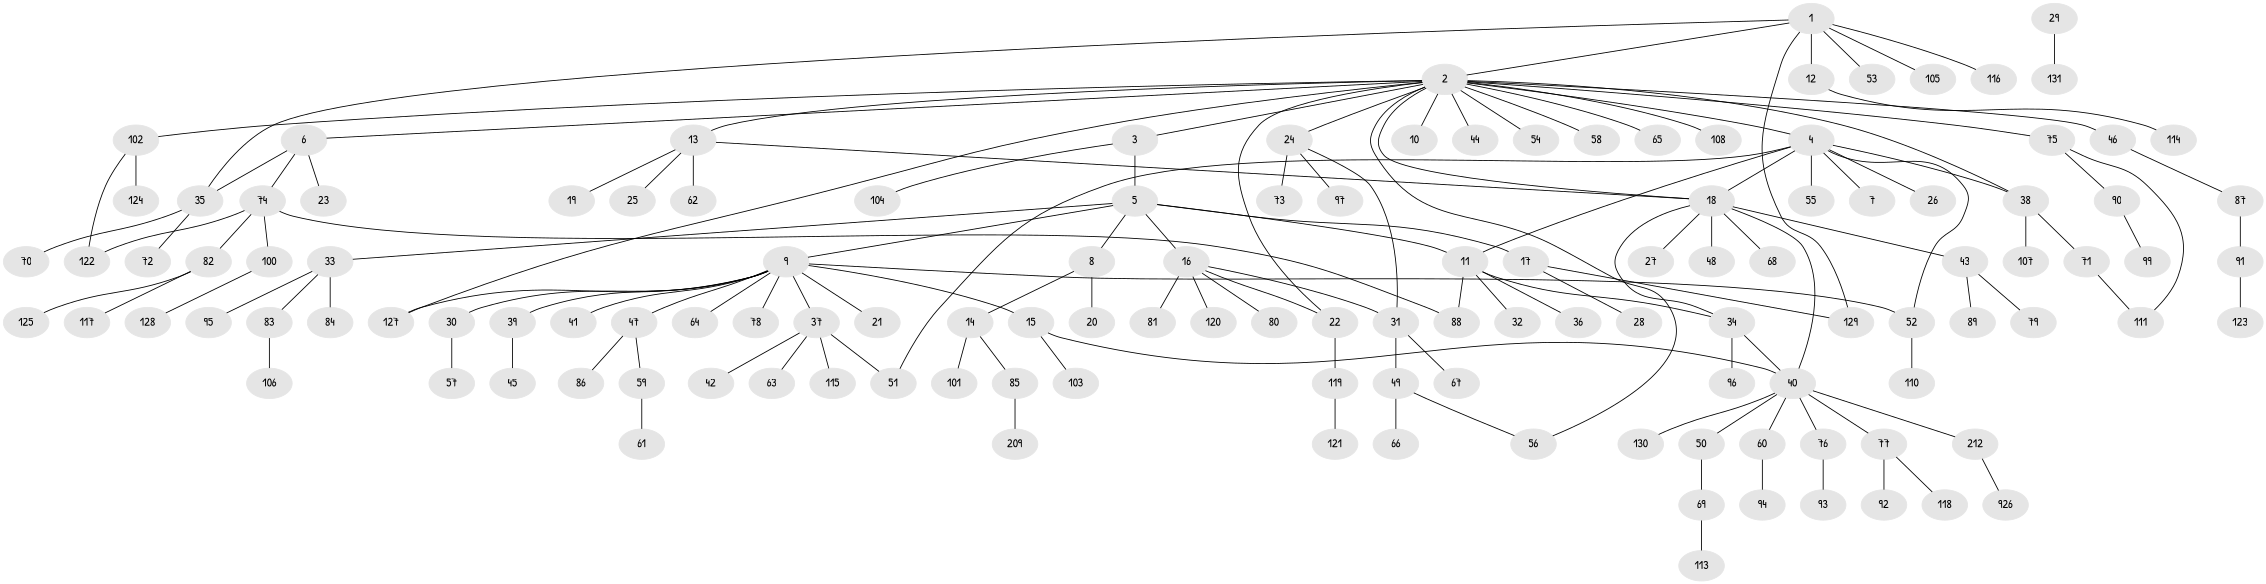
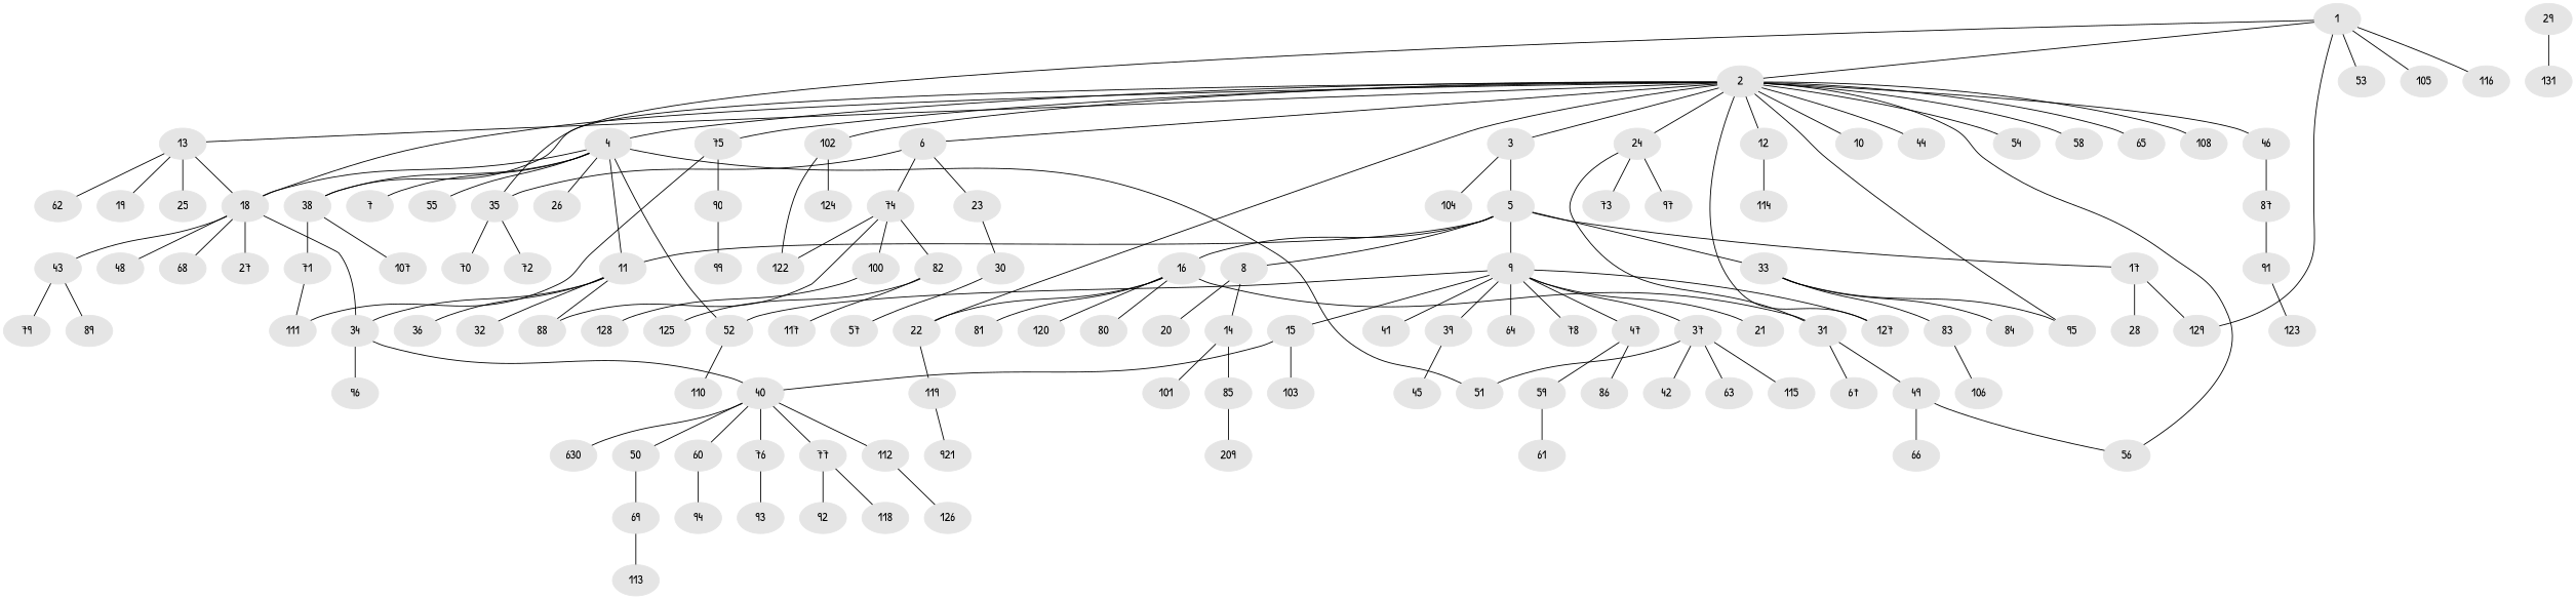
  graph {
    fontname="Patrick Hand"
    node [color=gray90 fontname="Patrick Hand" style=filled]
    edge [fontname="Patrick Hand"]
    1
    2
    12
    35
    53
    105
    116
    129
    3
    4
    6
    10
    13
    18
    22
    24
    38
    44
    46
    54
    56
    58
    65
    75
    95
    102
    108
    127
    114
    70
    72
    5
    104
    7
    11
    26
    51
    52
    55
    23
    74
    19
    25
    62
    34
    40
    27
    43
    48
    68
    119
    31
    73
    97
    71
    107
    87
    111
    90
    122
    124
    8
    9
    16
    17
    33
    32
    36
    88
    110
    14
    20
    15
    21
    30
    37
    39
    41
    47
    64
    78
    80
    81
    120
    28
    83
    84
    82
    100
    85
    101
    103
    57
    42
    63
    115
    45
    59
    86
    96
    n101 [label=209]
    50
    60
    76
    77
-   112 [label=212]
-   130
+   112
+   130 [label=630]
    49
    67
    29
    131
    79
    89
-   121
+   121 [label=921]
    66
    106
    69
    94
    93
    92
    118
-   126 [label=926]
+   126
    91
    61
    113
    117
    125
    128
    99
    123
    1 -- 2
-   1 -- 12
+   2 -- 12
    1 -- 35
    1 -- 53
    1 -- 105
    1 -- 116
    1 -- 129
    2 -- 3
    2 -- 4
    2 -- 6
    2 -- 10
    2 -- 13
    2 -- 18
    2 -- 22
    2 -- 24
    2 -- 38
    2 -- 44
    2 -- 46
    2 -- 54
    2 -- 56
    2 -- 58
    2 -- 65
    2 -- 75
+   2 -- 95
    2 -- 102
    2 -- 108
    2 -- 127
    12 -- 114
    35 -- 70
    35 -- 72
    3 -- 5
    3 -- 104
    4 -- 18
    4 -- 38
    4 -- 7
    4 -- 11
    4 -- 26
    4 -- 51
    4 -- 52
    4 -- 55
    6 -- 35
    6 -- 23
    6 -- 74
    13 -- 18
    13 -- 19
    13 -- 25
    13 -- 62
    18 -- 34
-   18 -- 40
    18 -- 27
    18 -- 43
    18 -- 48
    18 -- 68
    22 -- 119
    24 -- 31
    24 -- 73
    24 -- 97
    38 -- 71
    38 -- 107
    46 -- 87
    75 -- 111
    75 -- 90
    102 -- 122
    102 -- 124
    5 -- 11
    5 -- 8
    5 -- 9
    5 -- 16
    5 -- 17
    5 -- 33
    11 -- 34
    11 -- 32
    11 -- 36
    11 -- 88
    52 -- 110
    74 -- 122
    74 -- 88
    74 -- 82
    74 -- 100
    34 -- 40
    34 -- 96
    40 -- 50
    40 -- 60
    40 -- 76
    40 -- 77
    40 -- 112
    40 -- 130
    43 -- 79
    43 -- 89
    119 -- 121
    31 -- 49
    31 -- 67
    71 -- 111
    87 -- 91
    90 -- 99
    8 -- 14
    8 -- 20
    9 -- 127
    9 -- 52
    9 -- 15
    9 -- 21
-   9 -- 30
+   23 -- 30
    9 -- 37
    9 -- 39
    9 -- 41
    9 -- 47
    9 -- 64
    9 -- 78
    16 -- 22
    16 -- 31
    16 -- 80
    16 -- 81
    16 -- 120
    17 -- 129
    17 -- 28
    33 -- 95
    33 -- 83
    33 -- 84
    14 -- 85
    14 -- 101
    15 -- 40
    15 -- 103
    30 -- 57
    37 -- 51
    37 -- 42
    37 -- 63
    37 -- 115
    39 -- 45
    47 -- 59
    47 -- 86
    83 -- 106
    82 -- 117
    82 -- 125
    100 -- 128
    85 -- n101
    59 -- 61
    50 -- 69
    60 -- 94
    76 -- 93
    77 -- 92
    77 -- 118
    112 -- 126
    49 -- 56
    49 -- 66
    29 -- 131
    69 -- 113
    91 -- 123
  }
